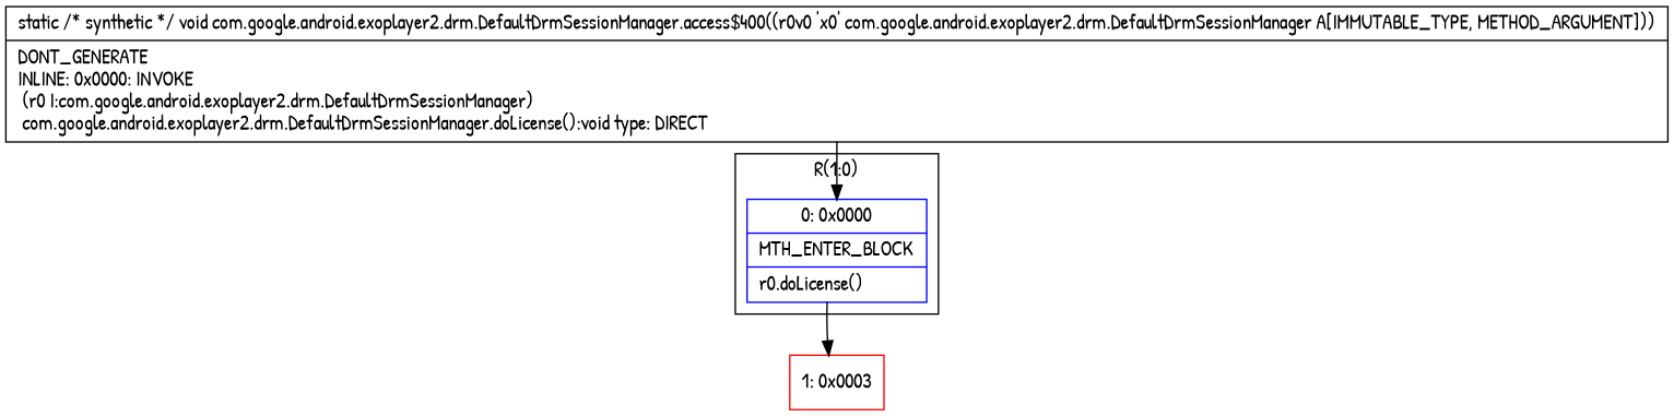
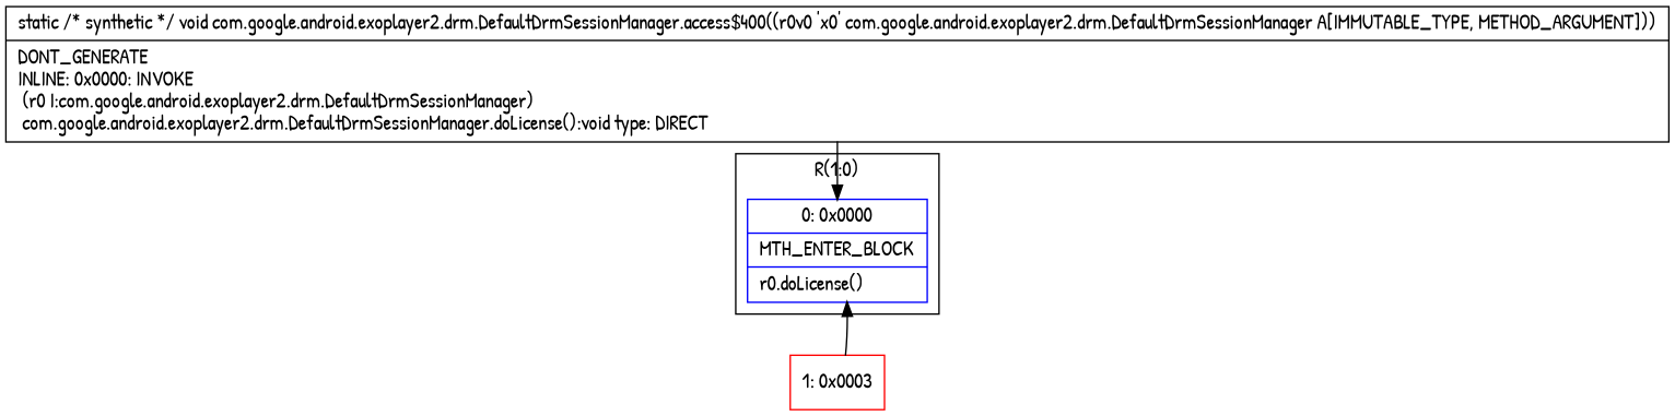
  digraph {
    fontname="Patrick Hand"
    node [shape=record fontname="Patrick Hand"]
    edge [fontname="Patrick Hand"]
    n1 [color=blue label="{0\:\ 0x0000|MTH_ENTER_BLOCK\l|r0.doLicense()\l}"]
    n2 [color=red label="{1\:\ 0x0003}"]
    n3 [label="{static \/* synthetic *\/ void com.google.android.exoplayer2.drm.DefaultDrmSessionManager.access$400((r0v0 'x0' com.google.android.exoplayer2.drm.DefaultDrmSessionManager A[IMMUTABLE_TYPE, METHOD_ARGUMENT]))  | DONT_GENERATE\lINLINE: 0x0000: INVOKE  \l  (r0 I:com.google.android.exoplayer2.drm.DefaultDrmSessionManager)\l com.google.android.exoplayer2.drm.DefaultDrmSessionManager.doLicense():void type: DIRECT\l}"]
    subgraph cluster_1 {
      label="R(1:0)"
      n1
    }
-   n1 -> n2
+   n2 -> n1
    n3 -> n1
  }
